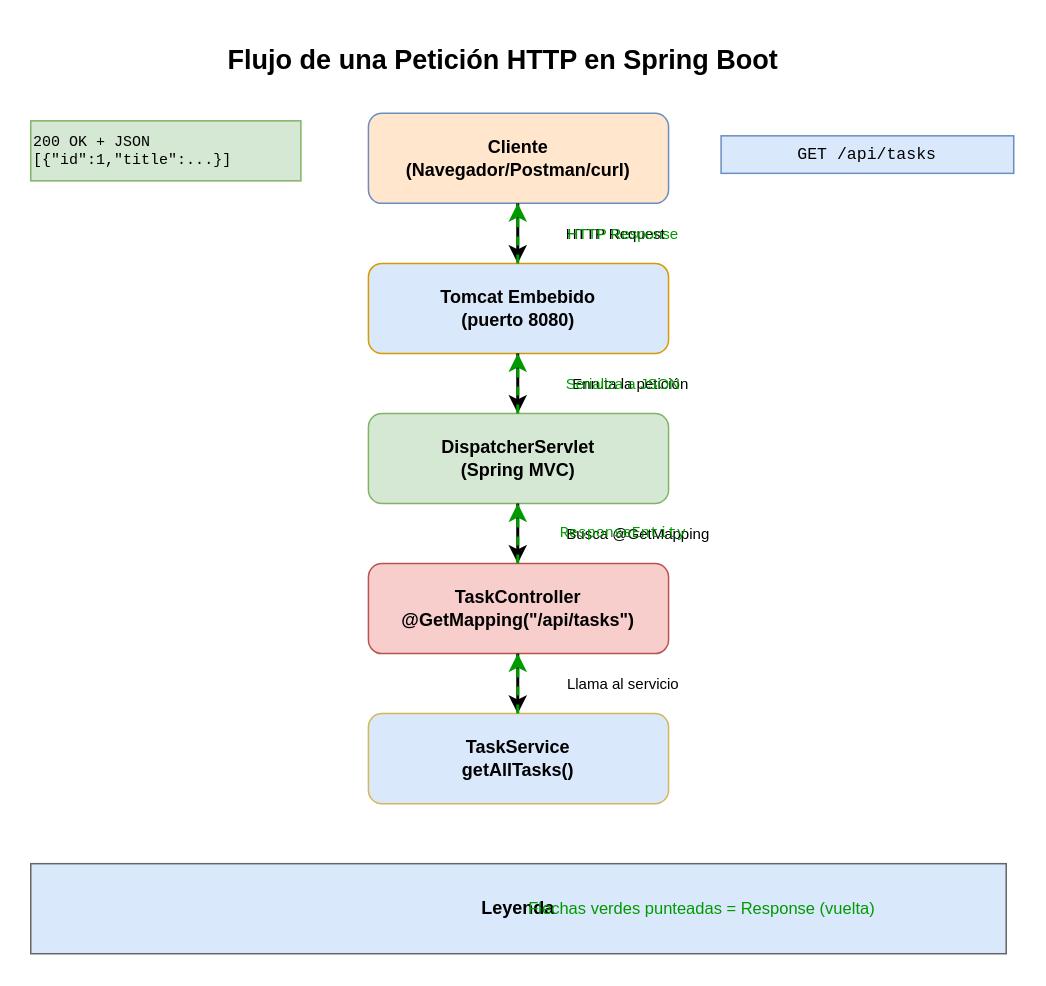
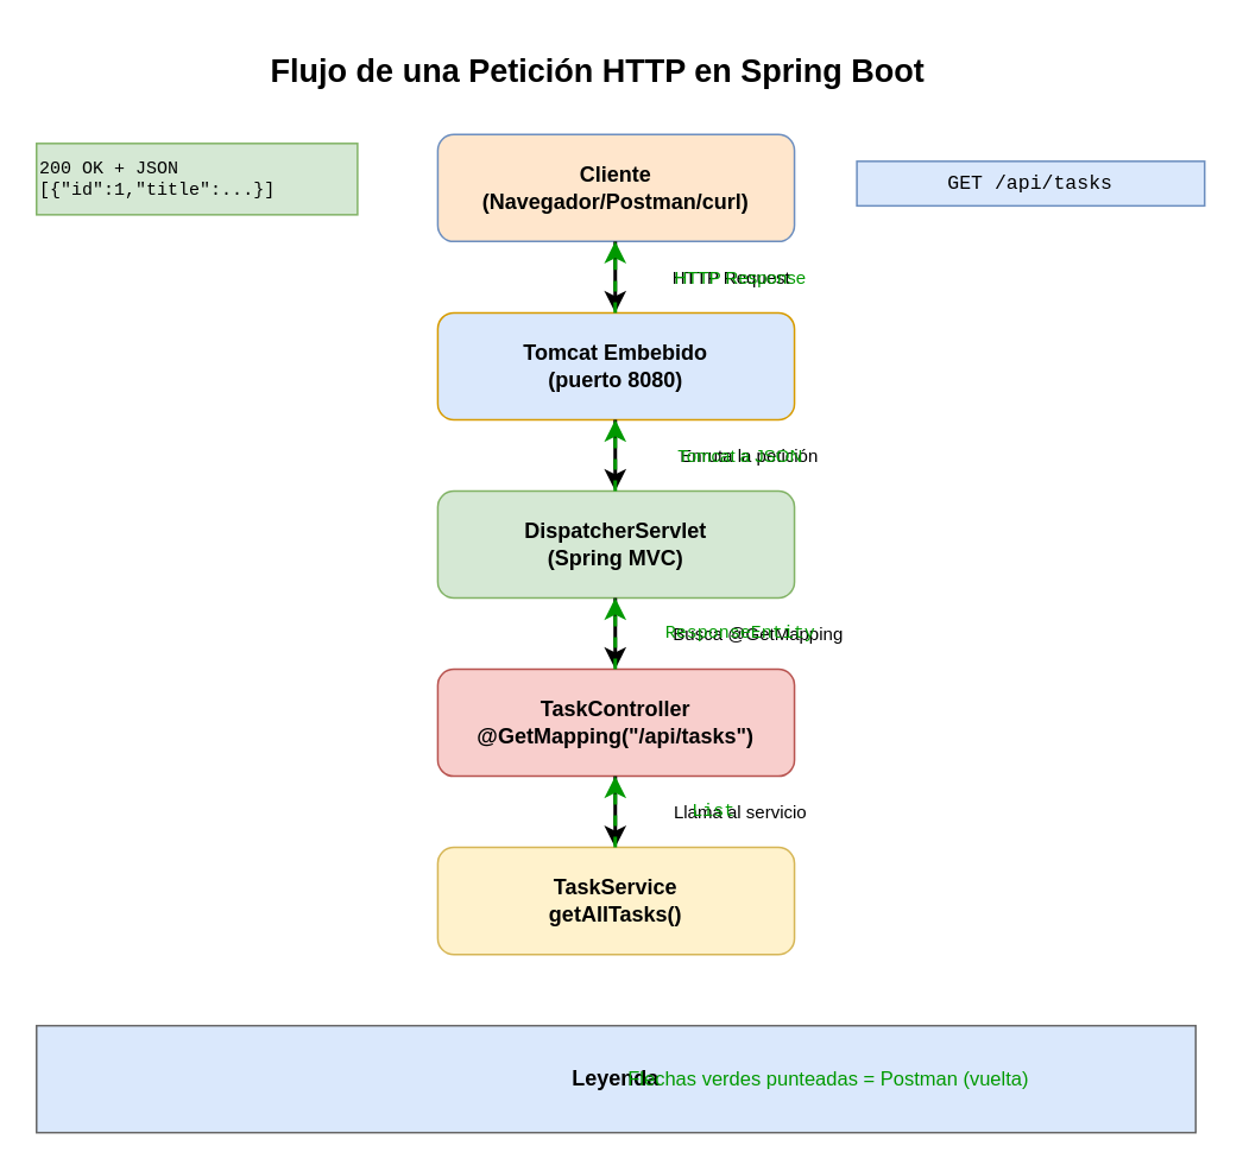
  <mxCell id="0" />
  <mxCell id="1" parent="0" />
  <mxCell id="2" value="Flujo de una Petición HTTP en Spring Boot" style="text;html=1;strokeColor=none;fillColor=none;align=center;verticalAlign=middle;whiteSpace=wrap;fontSize=18;fontStyle=1" vertex="1" parent="1"><mxGeometry x="85" y="20" width="500" height="40" as="geometry" /></mxCell>
  <mxCell id="3" value="Cliente&#10;(Navegador/Postman/curl)" style="rounded=1;whiteSpace=wrap;html=1;fillColor=#ffe6cc;strokeColor=#6c8ebf;fontSize=12;fontStyle=1;" vertex="1" parent="1"><mxGeometry x="245" y="75" width="200" height="60" as="geometry" /></mxCell>
  <mxCell id="4" value="GET /api/tasks" style="text;html=1;strokeColor=#6c8ebf;fillColor=#dae8fc;align=center;verticalAlign=middle;whiteSpace=wrap;fontSize=11;fontFamily=Courier New;" vertex="1" parent="1"><mxGeometry x="480" y="90" width="195" height="25" as="geometry" /></mxCell>
  <mxCell id="5" value="" style="endArrow=classic;html=1;strokeWidth=2;strokeColor=#000000" edge="1" parent="1"><mxGeometry width="50" height="50" relative="1" as="geometry"><mxPoint x="344.5" y="135" as="sourcePoint" /><mxPoint x="344.5" y="175" as="targetPoint" /></mxGeometry></mxCell>
  <mxCell id="6" value="HTTP Request" style="text;html=1;strokeColor=none;fillColor=none;align=center;verticalAlign=middle;whiteSpace=wrap;fontSize=10" vertex="1" parent="1"><mxGeometry x="360" y="145" width="100" height="20" as="geometry" /></mxCell>
  <mxCell id="7" value="Tomcat Embebido&#10;(puerto 8080)" style="rounded=1;whiteSpace=wrap;html=1;fillColor=#dae8fc;strokeColor=#d79b00;fontSize=12;fontStyle=1;" vertex="1" parent="1"><mxGeometry x="245" y="175" width="200" height="60" as="geometry" /></mxCell>
  <mxCell id="8" value="" style="endArrow=classic;html=1;strokeWidth=2;strokeColor=#000000" edge="1" parent="1"><mxGeometry width="50" height="50" relative="1" as="geometry"><mxPoint x="344.5" y="235" as="sourcePoint" /><mxPoint x="344.5" y="275" as="targetPoint" /></mxGeometry></mxCell>
  <mxCell id="9" value="Enruta la petición" style="text;html=1;strokeColor=none;fillColor=none;align=center;verticalAlign=middle;whiteSpace=wrap;fontSize=10" vertex="1" parent="1"><mxGeometry x="360" y="245" width="120" height="20" as="geometry" /></mxCell>
  <mxCell id="10" value="DispatcherServlet&#10;(Spring MVC)" style="rounded=1;whiteSpace=wrap;html=1;fillColor=#d5e8d4;strokeColor=#82b366;fontSize=12;fontStyle=1" vertex="1" parent="1"><mxGeometry x="245" y="275" width="200" height="60" as="geometry" /></mxCell>
  <mxCell id="11" value="" style="endArrow=classic;html=1;strokeWidth=2;strokeColor=#000000" edge="1" parent="1"><mxGeometry width="50" height="50" relative="1" as="geometry"><mxPoint x="344.5" y="335" as="sourcePoint" /><mxPoint x="344.5" y="375" as="targetPoint" /></mxGeometry></mxCell>
  <mxCell id="12" value="Busca @GetMapping" style="text;html=1;strokeColor=none;fillColor=none;align=center;verticalAlign=middle;whiteSpace=wrap;fontSize=10" vertex="1" parent="1"><mxGeometry x="360" y="345" width="130" height="20" as="geometry" /></mxCell>
  <mxCell id="13" value="TaskController&#10;@GetMapping(&quot;/api/tasks&quot;)" style="rounded=1;whiteSpace=wrap;html=1;fillColor=#f8cecc;strokeColor=#b85450;fontSize=12;fontStyle=1" vertex="1" parent="1"><mxGeometry x="245" y="375" width="200" height="60" as="geometry" /></mxCell>
  <mxCell id="14" value="" style="endArrow=classic;html=1;strokeWidth=2;strokeColor=#000000" edge="1" parent="1"><mxGeometry width="50" height="50" relative="1" as="geometry"><mxPoint x="344.5" y="435" as="sourcePoint" /><mxPoint x="344.5" y="475" as="targetPoint" /></mxGeometry></mxCell>
  <mxCell id="15" value="Llama al servicio" style="text;html=1;strokeColor=none;fillColor=none;align=center;verticalAlign=middle;whiteSpace=wrap;fontSize=10" vertex="1" parent="1"><mxGeometry x="360" y="445" width="110" height="20" as="geometry" /></mxCell>
- <mxCell id="16" value="TaskService&#10;getAllTasks()" style="rounded=1;whiteSpace=wrap;html=1;fillColor=#dae8fc;strokeColor=#d6b656;fontSize=12;fontStyle=1;" vertex="1" parent="1"><mxGeometry x="245" y="475" width="200" height="60" as="geometry" /></mxCell>
+ <mxCell id="16" value="TaskService&#10;getAllTasks()" style="rounded=1;whiteSpace=wrap;html=1;fillColor=#fff2cc;strokeColor=#d6b656;fontSize=12;fontStyle=1" vertex="1" parent="1"><mxGeometry x="245" y="475" width="200" height="60" as="geometry" /></mxCell>
  <mxCell id="17" value="" style="endArrow=classic;html=1;strokeWidth=2;strokeColor=#009900;dashed=1" edge="1" parent="1"><mxGeometry width="50" height="50" relative="1" as="geometry"><mxPoint x="344.5" y="475" as="sourcePoint" /><mxPoint x="344.5" y="435" as="targetPoint" /></mxGeometry></mxCell>
+ <mxCell id="18" value="List&lt;Task&gt;" style="text;html=1;strokeColor=none;fillColor=none;align=center;verticalAlign=middle;whiteSpace=wrap;fontSize=10;fontColor=#009900;fontFamily=Courier New;" vertex="1" parent="1"><mxGeometry x="360" y="445" width="80" height="20" as="geometry" /></mxCell>
  <mxCell id="19" value="" style="endArrow=classic;html=1;strokeWidth=2;strokeColor=#009900;dashed=1" edge="1" parent="1"><mxGeometry width="50" height="50" relative="1" as="geometry"><mxPoint x="344.5" y="375" as="sourcePoint" /><mxPoint x="344.5" y="335" as="targetPoint" /></mxGeometry></mxCell>
  <mxCell id="20" value="ResponseEntity" style="text;html=1;strokeColor=none;fillColor=none;align=center;verticalAlign=middle;whiteSpace=wrap;fontSize=10;fontColor=#009900;fontFamily=Courier New;" vertex="1" parent="1"><mxGeometry x="360" y="345" width="110" height="20" as="geometry" /></mxCell>
  <mxCell id="21" value="" style="endArrow=classic;html=1;strokeWidth=2;strokeColor=#009900;dashed=1" edge="1" parent="1"><mxGeometry width="50" height="50" relative="1" as="geometry"><mxPoint x="344.5" y="275" as="sourcePoint" /><mxPoint x="344.5" y="235" as="targetPoint" /></mxGeometry></mxCell>
- <mxCell id="22" value="Serializa a JSON" style="text;html=1;strokeColor=none;fillColor=none;align=center;verticalAlign=middle;whiteSpace=wrap;fontSize=10;fontColor=#009900;" vertex="1" parent="1"><mxGeometry x="360" y="245" width="110" height="20" as="geometry" /></mxCell>
+ <mxCell id="22" value="Tomcat a JSON" style="text;html=1;strokeColor=none;fillColor=none;align=center;verticalAlign=middle;whiteSpace=wrap;fontSize=10;fontColor=#009900;" vertex="1" parent="1"><mxGeometry x="360" y="245" width="110" height="20" as="geometry" /></mxCell>
  <mxCell id="23" value="" style="endArrow=classic;html=1;strokeWidth=2;strokeColor=#009900;dashed=1" edge="1" parent="1"><mxGeometry width="50" height="50" relative="1" as="geometry"><mxPoint x="344.5" y="175" as="sourcePoint" /><mxPoint x="344.5" y="135" as="targetPoint" /></mxGeometry></mxCell>
  <mxCell id="24" value="HTTP Response" style="text;html=1;strokeColor=none;fillColor=none;align=center;verticalAlign=middle;whiteSpace=wrap;fontSize=10;fontColor=#009900;" vertex="1" parent="1"><mxGeometry x="360" y="145" width="110" height="20" as="geometry" /></mxCell>
  <mxCell id="25" value="200 OK + JSON&#10;[{&quot;id&quot;:1,&quot;title&quot;:...}]" style="text;html=1;strokeColor=#82b366;fillColor=#d5e8d4;align=left;verticalAlign=middle;whiteSpace=wrap;fontSize=10;fontFamily=Courier New;" vertex="1" parent="1"><mxGeometry x="20" y="80" width="180" height="40" as="geometry" /></mxCell>
  <mxCell id="26" value="Leyenda" style="rounded=0;whiteSpace=wrap;html=1;fillColor=#dae8fc;strokeColor=#666666;fontSize=12;fontStyle=1;align=center;" vertex="1" parent="1"><mxGeometry x="20" y="575" width="650" height="60" as="geometry" /></mxCell>
- <mxCell id="27" value="Flechas verdes punteadas = Response (vuelta)" style="text;html=1;strokeColor=none;fillColor=none;align=left;verticalAlign=middle;whiteSpace=wrap;fontSize=11;fontColor=#009900" vertex="1" parent="1"><mxGeometry x="350" y="590" width="300" height="30" as="geometry" /></mxCell>
+ <mxCell id="27" value="Flechas verdes punteadas = Postman (vuelta)" style="text;html=1;strokeColor=none;fillColor=none;align=left;verticalAlign=middle;whiteSpace=wrap;fontSize=11;fontColor=#009900" vertex="1" parent="1"><mxGeometry x="350" y="590" width="300" height="30" as="geometry" /></mxCell>
